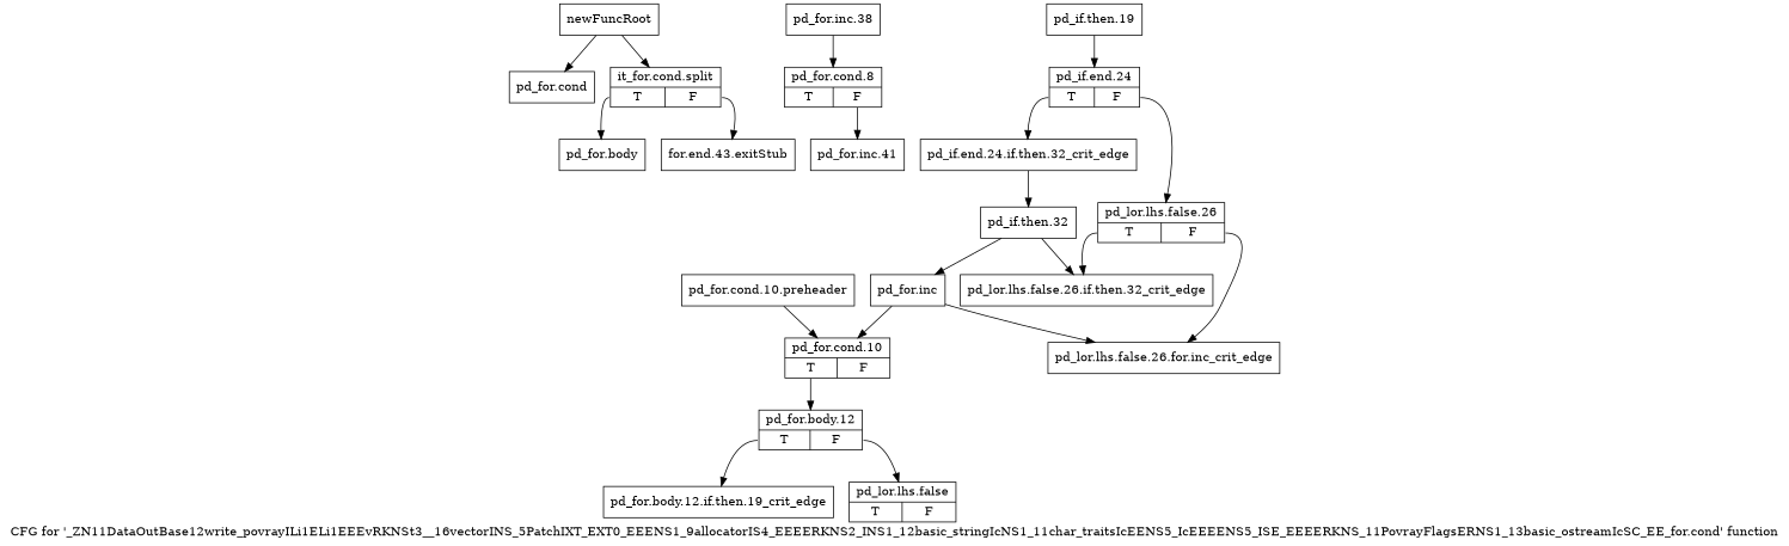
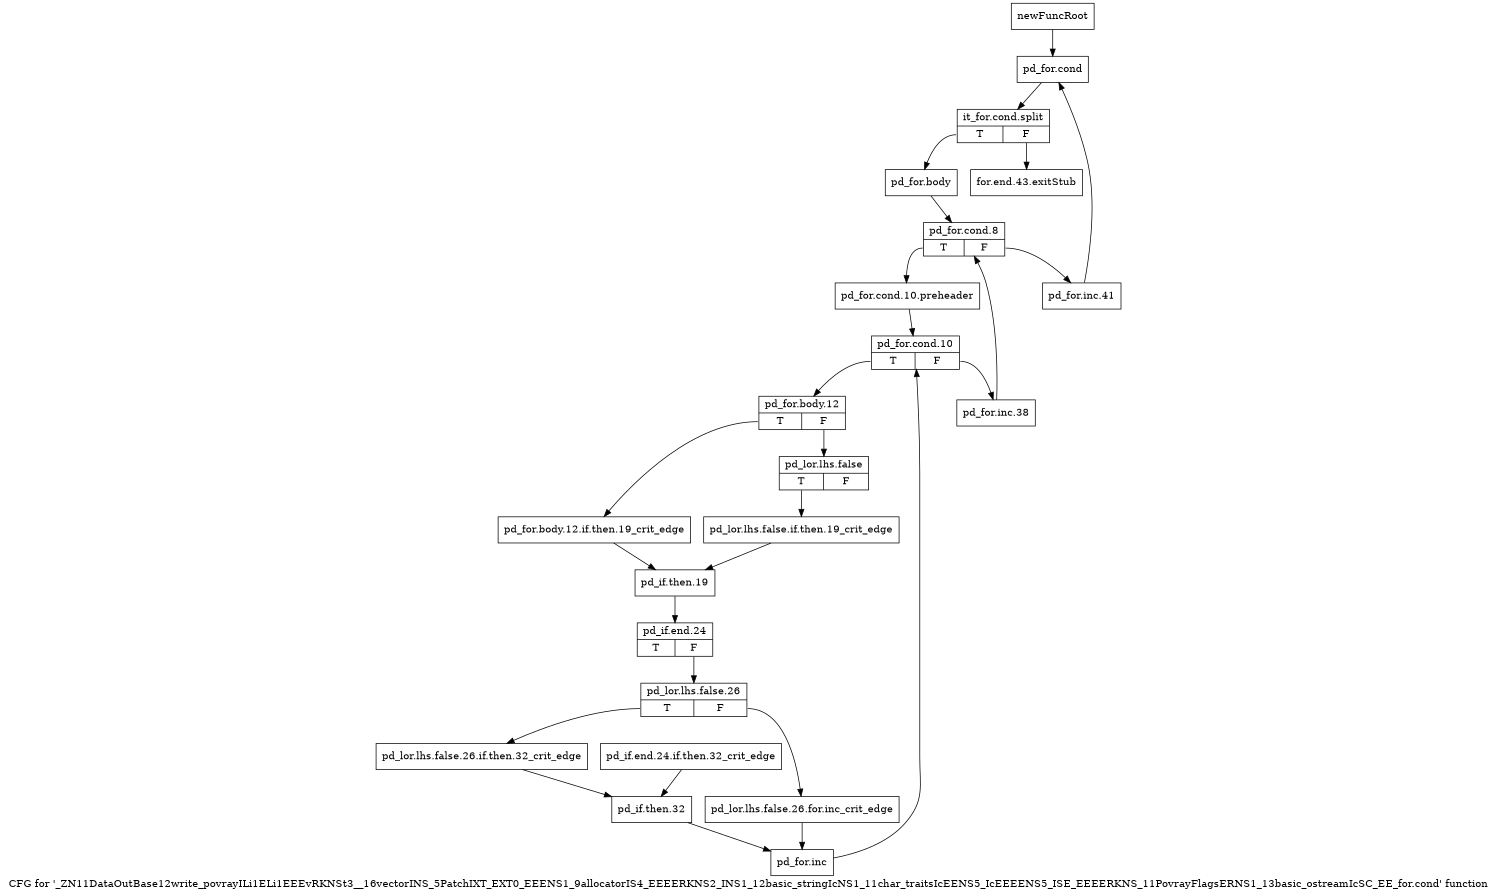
  digraph {
    label="CFG for '_ZN11DataOutBase12write_povrayILi1ELi1EEEvRKNSt3__16vectorINS_5PatchIXT_EXT0_EEENS1_9allocatorIS4_EEEERKNS2_INS1_12basic_stringIcNS1_11char_traitsIcEENS5_IcEEEENS5_ISE_EEEERKNS_11PovrayFlagsERNS1_13basic_ostreamIcSC_EE_for.cond' function"
    node [shape=record]
    n1 [label="{newFuncRoot}"]
    n2 [label="{pd_for.cond}"]
    n3 [label="{it_for.cond.split|{<s0>T|<s1>F}}"]
    n4 [label="{for.end.43.exitStub}"]
    n5 [label="{pd_for.body}"]
    n6 [label="{pd_for.cond.8|{<s0>T|<s1>F}}"]
    n7 [label="{pd_for.cond.10.preheader}"]
    n8 [label="{pd_for.inc.41}"]
    n9 [label="{pd_for.cond.10|{<s0>T|<s1>F}}"]
    n10 [label="{pd_for.body.12|{<s0>T|<s1>F}}"]
    n11 [label="{pd_for.inc.38}"]
    n12 [label="{pd_for.body.12.if.then.19_crit_edge}"]
    n13 [label="{pd_lor.lhs.false|{<s0>T|<s1>F}}"]
    n14 [label="{pd_if.then.19}"]
+   n15 [label="{pd_lor.lhs.false.if.then.19_crit_edge}"]
    n16 [label="{pd_if.end.24|{<s0>T|<s1>F}}"]
    n17 [label="{pd_if.end.24.if.then.32_crit_edge}"]
    n18 [label="{pd_lor.lhs.false.26|{<s0>T|<s1>F}}"]
    n19 [label="{pd_if.then.32}"]
    n20 [label="{pd_lor.lhs.false.26.if.then.32_crit_edge}"]
    n21 [label="{pd_lor.lhs.false.26.for.inc_crit_edge}"]
    n22 [label="{pd_for.inc}"]
    n1 -> n2
-   n1 -> n3
+   n2 -> n3
    n3 -> n4 [tailport=s1]
    n3 -> n5 [tailport=s0]
+   n5 -> n6
+   n6 -> n7 [tailport=s0]
    n6 -> n8 [tailport=s1]
    n7 -> n9
+   n8 -> n2
    n9 -> n10 [tailport=s0]
+   n9 -> n11 [tailport=s1]
    n10 -> n12 [tailport=s0]
    n10 -> n13 [tailport=s1]
    n11 -> n6
+   n12 -> n14
+   n13 -> n15 [tailport=s0]
    n14 -> n16
-   n16 -> n17 [tailport=s0]
+   n15 -> n14
    n16 -> n18 [tailport=s1]
    n17 -> n19
    n18 -> n20 [tailport=s0]
    n18 -> n21 [tailport=s1]
    n19 -> n22
-   n19 -> n20
-   n22 -> n21
+   n20 -> n19
+   n21 -> n22
    n22 -> n9
  }
